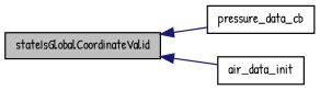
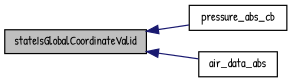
  digraph {
    fontname="Patrick Hand"
    rankdir=LR
    node [color=black fillcolor=white fontname="Patrick Hand" fontsize=10 shape=record style=filled]
    edge [color=midnightblue dir=back fontname="Patrick Hand" fontsize=10 labelfontname=FreeSans labelfontsize=10 style=solid]
    n1 [fillcolor=grey75 fontcolor=black height=0.2 label=stateIsGlobalCoordinateValid width=0.4]
-   n2 [height=0.2 label=pressure_data_cb width=0.4]
-   n3 [height=0.2 label=air_data_init width=0.4]
+   n2 [height=0.2 label=pressure_abs_cb width=0.4]
+   n3 [height=0.2 label=air_data_abs width=0.4]
    n1 -> n2
    n1 -> n3
  }
